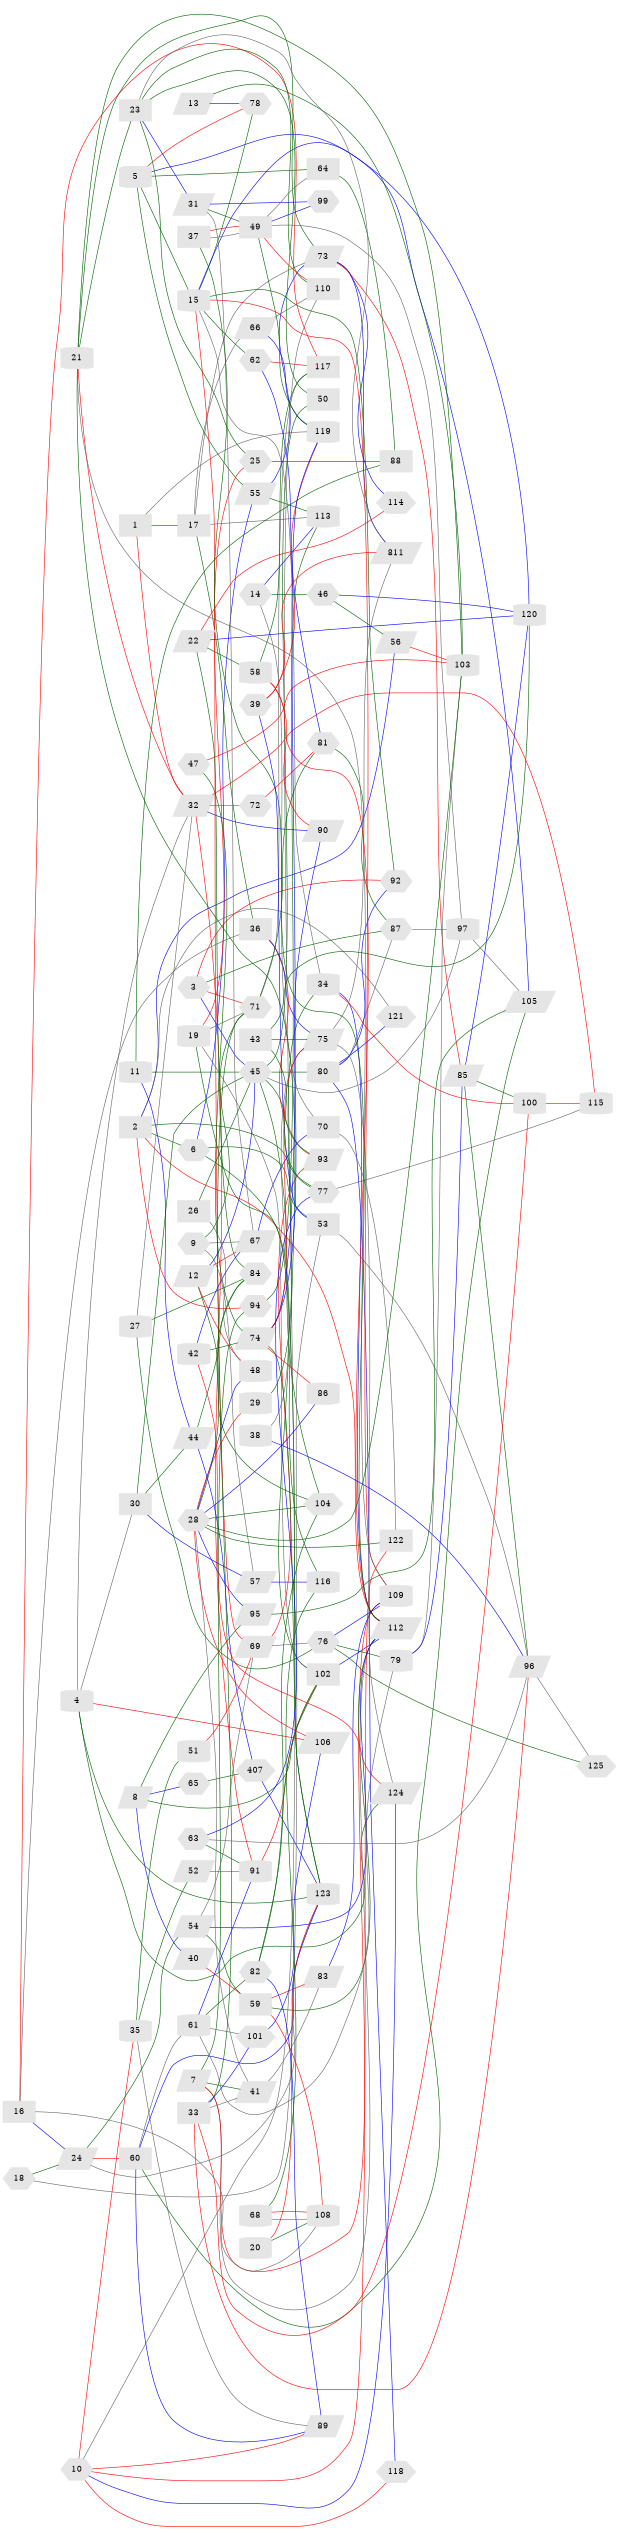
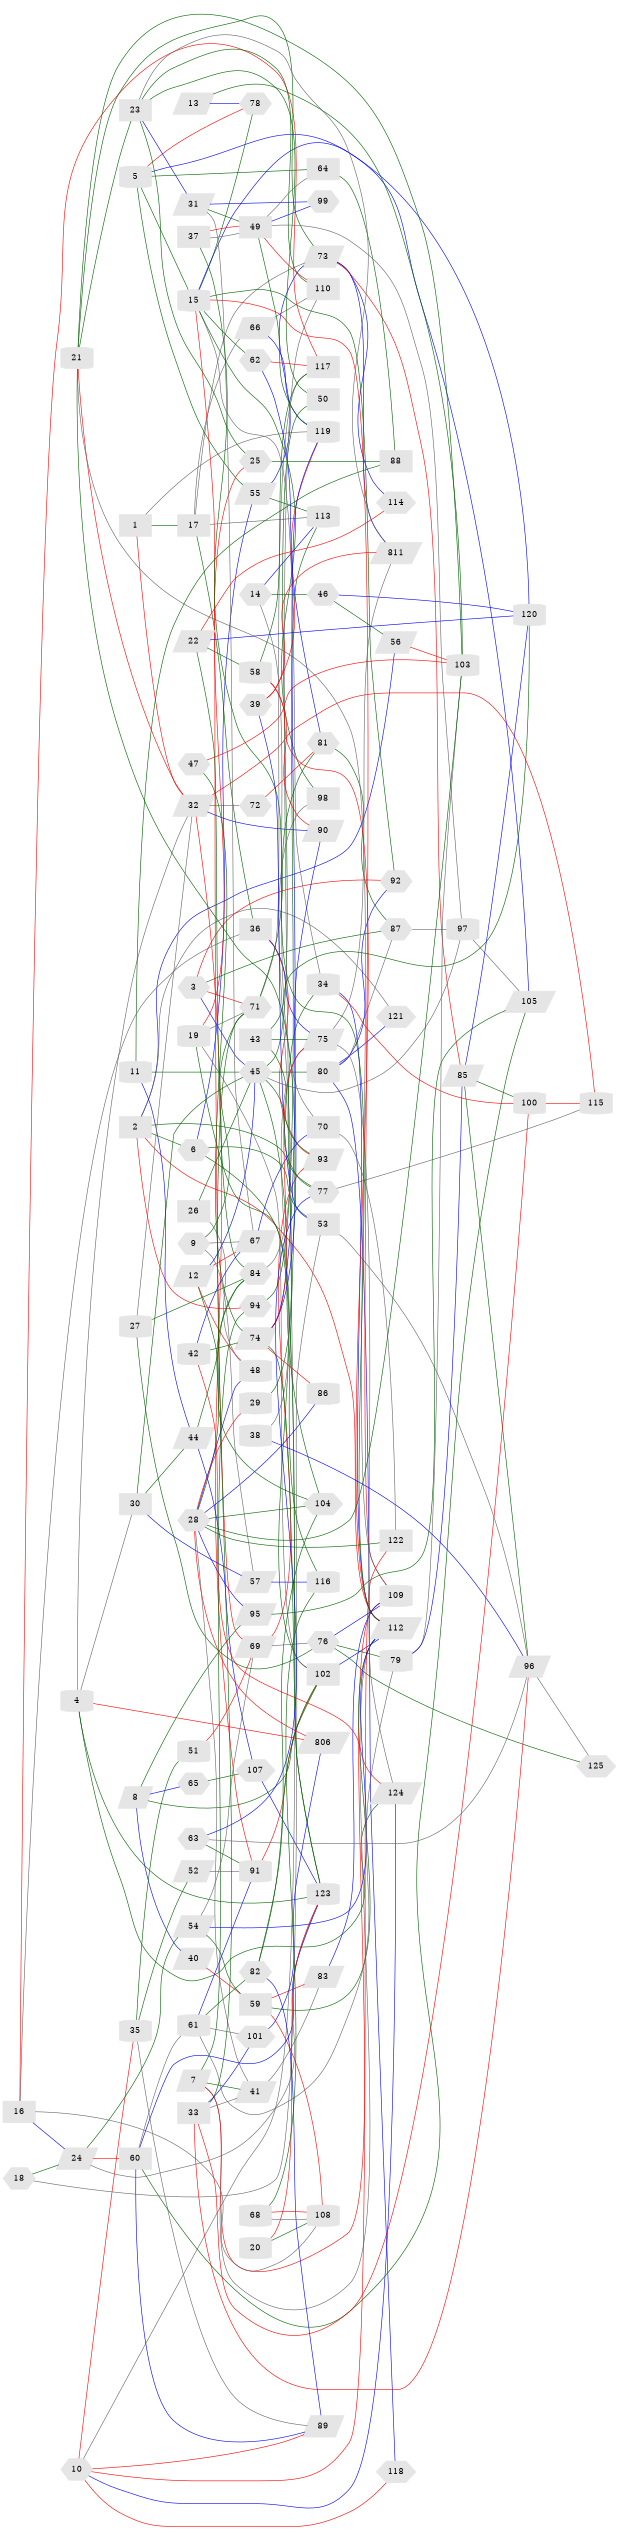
  graph {
    rankdir=LR
    node [color=gray90 shape=parallelogram style=filled]
    edge [color=darkgreen]
    1 [shape=box]
    17 [shape=box]
    32
    119 [shape=cylinder]
    113 [shape=cylinder]
    36 [shape=box]
    66
    73
    72 [shape=hexagon]
    90
    91 [shape=cylinder]
    115 [shape=cylinder]
    2 [shape=box]
    6 [shape=hexagon]
    56
    77 [shape=hexagon]
    94 [shape=hexagon]
    112
    121 [shape=hexagon]
    55
    53 [shape=box]
    102 [shape=box]
    45 [shape=hexagon]
    104 [shape=hexagon]
    50 [shape=box]
    93
    80 [shape=cylinder]
    97 [shape=cylinder]
    103 [shape=cylinder]
    3 [shape=hexagon]
    71 [shape=hexagon]
    87 [shape=hexagon]
    92 [shape=hexagon]
    117 [shape=box]
    81 [shape=hexagon]
    4 [shape=cylinder]
    30 [shape=box]
-   106
+   106 [label=806]
    123 [shape=cylinder]
    124
    57
    44
    5 [shape=cylinder]
    15 [shape=cylinder]
    64 [shape=box]
    78 [shape=hexagon]
    105
    109 [shape=cylinder]
    34 [shape=cylinder]
    62 [shape=hexagon]
    69
+   98 [shape=box]
    120 [shape=cylinder]
    88 [shape=box]
    96
    7
    41
    83
    8
    40
    65 [shape=hexagon]
    95
    59 [shape=box]
-   107 [shape=hexagon label=407]
+   107 [shape=hexagon]
    9 [shape=hexagon]
    67
    116 [shape=cylinder]
    70 [shape=box]
    10 [shape=hexagon]
    35 [shape=cylinder]
    89
    110 [shape=box]
    118 [shape=hexagon]
    122 [shape=box]
    51 [shape=cylinder]
    52
    11 [shape=cylinder]
    84 [shape=hexagon]
    12
    48 [shape=cylinder]
    13
    14 [shape=hexagon]
    46 [shape=hexagon]
    100 [shape=cylinder]
    76 [shape=hexagon]
    16 [shape=box]
    24
    108 [shape=cylinder]
    54
    60 [shape=box]
    75
    114 [shape=hexagon]
    n93 [label=811]
    85
    18 [shape=hexagon]
    19 [shape=cylinder]
    25 [shape=hexagon]
    20 [shape=cylinder]
    21 [shape=cylinder]
    23 [shape=box]
    31
    22
    58 [shape=cylinder]
    49 [shape=box]
    99 [shape=hexagon]
    61 [shape=cylinder]
    26 [shape=box]
    27 [shape=cylinder]
    79 [shape=cylinder]
    125 [shape=hexagon]
    28 [shape=hexagon]
    29 [shape=cylinder]
    86 [shape=cylinder]
    33 [shape=box]
    101 [shape=hexagon]
    37 [shape=box]
    38 [shape=cylinder]
    39 [shape=hexagon]
    42 [shape=cylinder]
    74
    43 [shape=box]
    47 [shape=hexagon]
    82 [shape=hexagon]
    63 [shape=hexagon]
    68 [shape=cylinder]
    1 -- 17
    1 -- 32 [color=red]
    1 -- 119 [color=gray40]
    17 -- 113 [color=gray40]
    17 -- 36
    17 -- 66 [color=gray40]
    17 -- 73 [color=gray40]
    32 -- 72 [color=gray40]
    32 -- 90 [color=blue]
    32 -- 91 [color=red]
    32 -- 115 [color=red]
    36 -- 93 [color=red]
    36 -- 75 [color=blue]
    66 -- 119 [color=blue]
    66 -- 110 [color=gray40]
    73 -- 114 [color=blue]
    73 -- n93 [color=blue]
    73 -- 85 [color=red]
    72 -- 81 [color=red]
    91 -- 102 [color=red]
    2 -- 6
    2 -- 56 [color=blue]
    2 -- 77
    2 -- 94 [color=red]
    2 -- 112 [color=red]
    2 -- 121 [color=gray40]
    6 -- 55 [color=blue]
    6 -- 53
    6 -- 102
    56 -- 103 [color=red]
    77 -- 115 [color=gray40]
    94 -- 113
    55 -- 113
    55 -- 73 [color=blue]
    53 -- 96 [color=gray40]
    102 -- 112 [color=blue]
    45 -- 104
    45 -- 50
    45 -- 93
    45 -- 80
    45 -- 97 [color=gray40]
    80 -- 121 [color=blue]
    80 -- 87 [color=gray40]
    80 -- 92 [color=blue]
    80 -- 118 [color=blue]
    97 -- 105 [color=gray40]
    3 -- 45 [color=blue]
    3 -- 71 [color=red]
    3 -- 87
    3 -- 92 [color=red]
    71 -- 117 [color=gray40]
    71 -- 81
    87 -- 97 [color=gray40]
    81 -- 87
    4 -- 32 [color=gray40]
    4 -- 30 [color=gray40]
    4 -- 106 [color=red]
    4 -- 123
    4 -- 124
    30 -- 45
    30 -- 57 [color=blue]
    30 -- 44
    57 -- 116 [color=blue]
    44 -- 107 [color=blue]
    44 -- 84
    5 -- 55
    5 -- 15
    5 -- 64
    5 -- 78 [color=red]
    5 -- 105 [color=blue]
    15 -- 92
    15 -- 78
    15 -- 109 [color=red]
    15 -- 34 [color=gray40]
    15 -- 62
    15 -- 69 [color=red]
+   15 -- 98
    15 -- 120 [color=blue]
    64 -- 88
    34 -- 112 [color=blue]
    34 -- 100 [color=red]
    62 -- 117 [color=red]
    62 -- 81 [color=blue]
    69 -- 93 [color=red]
    69 -- 76 [color=gray40]
    96 -- 125 [color=gray40]
    7 -- 94
    7 -- 112 [color=gray40]
    7 -- 109 [color=red]
    7 -- 41
    41 -- 83 [color=gray40]
    83 -- 109 [color=blue]
    8 -- 102
    8 -- 40 [color=blue]
    8 -- 65 [color=blue]
    8 -- 95
    40 -- 59 [color=red]
    65 -- 107
    95 -- 105
    59 -- 112
    59 -- 83 [color=red]
    59 -- 108 [color=red]
    107 -- 123 [color=blue]
    9 -- 71
    9 -- 57 [color=gray40]
    9 -- 67 [color=gray40]
    67 -- 70 [color=blue]
    70 -- 122 [color=gray40]
    10 -- 124 [color=blue]
    10 -- 35 [color=red]
    10 -- 89 [color=red]
    10 -- 110 [color=gray40]
    10 -- 118 [color=red]
    10 -- 122 [color=red]
    35 -- 89 [color=gray40]
    35 -- 51
    35 -- 52
    51 -- 69 [color=red]
    52 -- 91 [color=gray40]
    11 -- 45
    11 -- 44 [color=blue]
    11 -- 88
+   84 -- 98 [color=gray40]
    12 -- 45 [color=blue]
    12 -- 104
    12 -- 67 [color=red]
    12 -- 48 [color=red]
    13 -- 103
    13 -- 78 [color=blue]
    14 -- 113 [color=blue]
    14 -- 70 [color=gray40]
    14 -- 46
    46 -- 56
    46 -- 120 [color=blue]
    100 -- 115 [color=red]
    76 -- 109 [color=blue]
    76 -- 79
    76 -- 125
    16 -- 36 [color=gray40]
    16 -- 117 [color=red]
    16 -- 24 [color=blue]
    16 -- 108 [color=gray40]
    24 -- 123 [color=gray40]
    24 -- 54
    24 -- 60 [color=red]
    54 -- 112 [color=blue]
    54 -- 69 [color=gray40]
    54 -- 59
    60 -- 123 [color=blue]
    60 -- 105
    60 -- 89 [color=blue]
    60 -- 61 [color=gray40]
    75 -- 124 [color=gray40]
    75 -- n93 [color=gray40]
    85 -- 120 [color=blue]
    85 -- 96
    85 -- 100
    18 -- 53 [color=gray40]
    18 -- 24
    19 -- 102 [color=gray40]
    19 -- 71 [color=gray40]
    19 -- 123
    19 -- 25 [color=red]
    25 -- 88
    20 -- 123 [color=red]
    20 -- 108
    21 -- 32 [color=red]
    21 -- 73
    21 -- 103
    21 -- 109 [color=gray40]
    21 -- 116
    21 -- 23
    23 -- 50
    23 -- 110
    23 -- n93 [color=gray40]
    23 -- 25
    23 -- 31 [color=blue]
    31 -- 67 [color=gray40]
    31 -- 49
    31 -- 99 [color=blue]
    22 -- 120 [color=blue]
    22 -- 84
    22 -- 114 [color=red]
    22 -- 58
    58 -- 90 [color=red]
    58 -- 112 [color=red]
    58 -- 117
    49 -- 119
    49 -- 97 [color=gray40]
    49 -- 64 [color=gray40]
    49 -- 110 [color=red]
    49 -- 99 [color=blue]
    61 -- 91 [color=blue]
    61 -- 79 [color=gray40]
    61 -- 101 [color=gray40]
    61 -- 82
    26 -- 45
    26 -- 48 [color=gray40]
    27 -- 32 [color=gray40]
    27 -- 84
    27 -- 76
    79 -- 103 [color=gray40]
    79 -- 85 [color=blue]
    28 -- 104
    28 -- 103
    28 -- 106 [color=red]
    28 -- 41 [color=gray40]
    28 -- 95 [color=blue]
    28 -- 122
    28 -- 84
    28 -- 48 [color=blue]
    28 -- 29 [color=red]
    28 -- 86 [color=blue]
    29 -- 34
    33 -- 71
    33 -- 96 [color=red]
    33 -- 41 [color=gray40]
    33 -- 100 [color=red]
    33 -- 101 [color=blue]
    101 -- 106 [color=blue]
    37 -- 112
    37 -- 49 [color=gray40]
    37 -- 49 [color=red]
    38 -- 96 [color=blue]
    38 -- 75 [color=gray40]
    39 -- 119 [color=red]
    39 -- 53 [color=blue]
    39 -- n93 [color=red]
    42 -- 124 [color=red]
    42 -- 67 [color=blue]
    42 -- 74
    74 -- 119 [color=blue]
    74 -- 90 [color=blue]
    74 -- 123
    74 -- 75 [color=red]
    74 -- 86 [color=red]
    43 -- 77
    43 -- 120
    43 -- 75
    47 -- 103 [color=red]
    47 -- 74
    82 -- 102
    82 -- 104
    82 -- 89 [color=blue]
    63 -- 91
    63 -- 77 [color=blue]
    63 -- 96 [color=gray40]
    68 -- 116
    68 -- 108 [color=gray40]
    68 -- 108 [color=red]
  }
